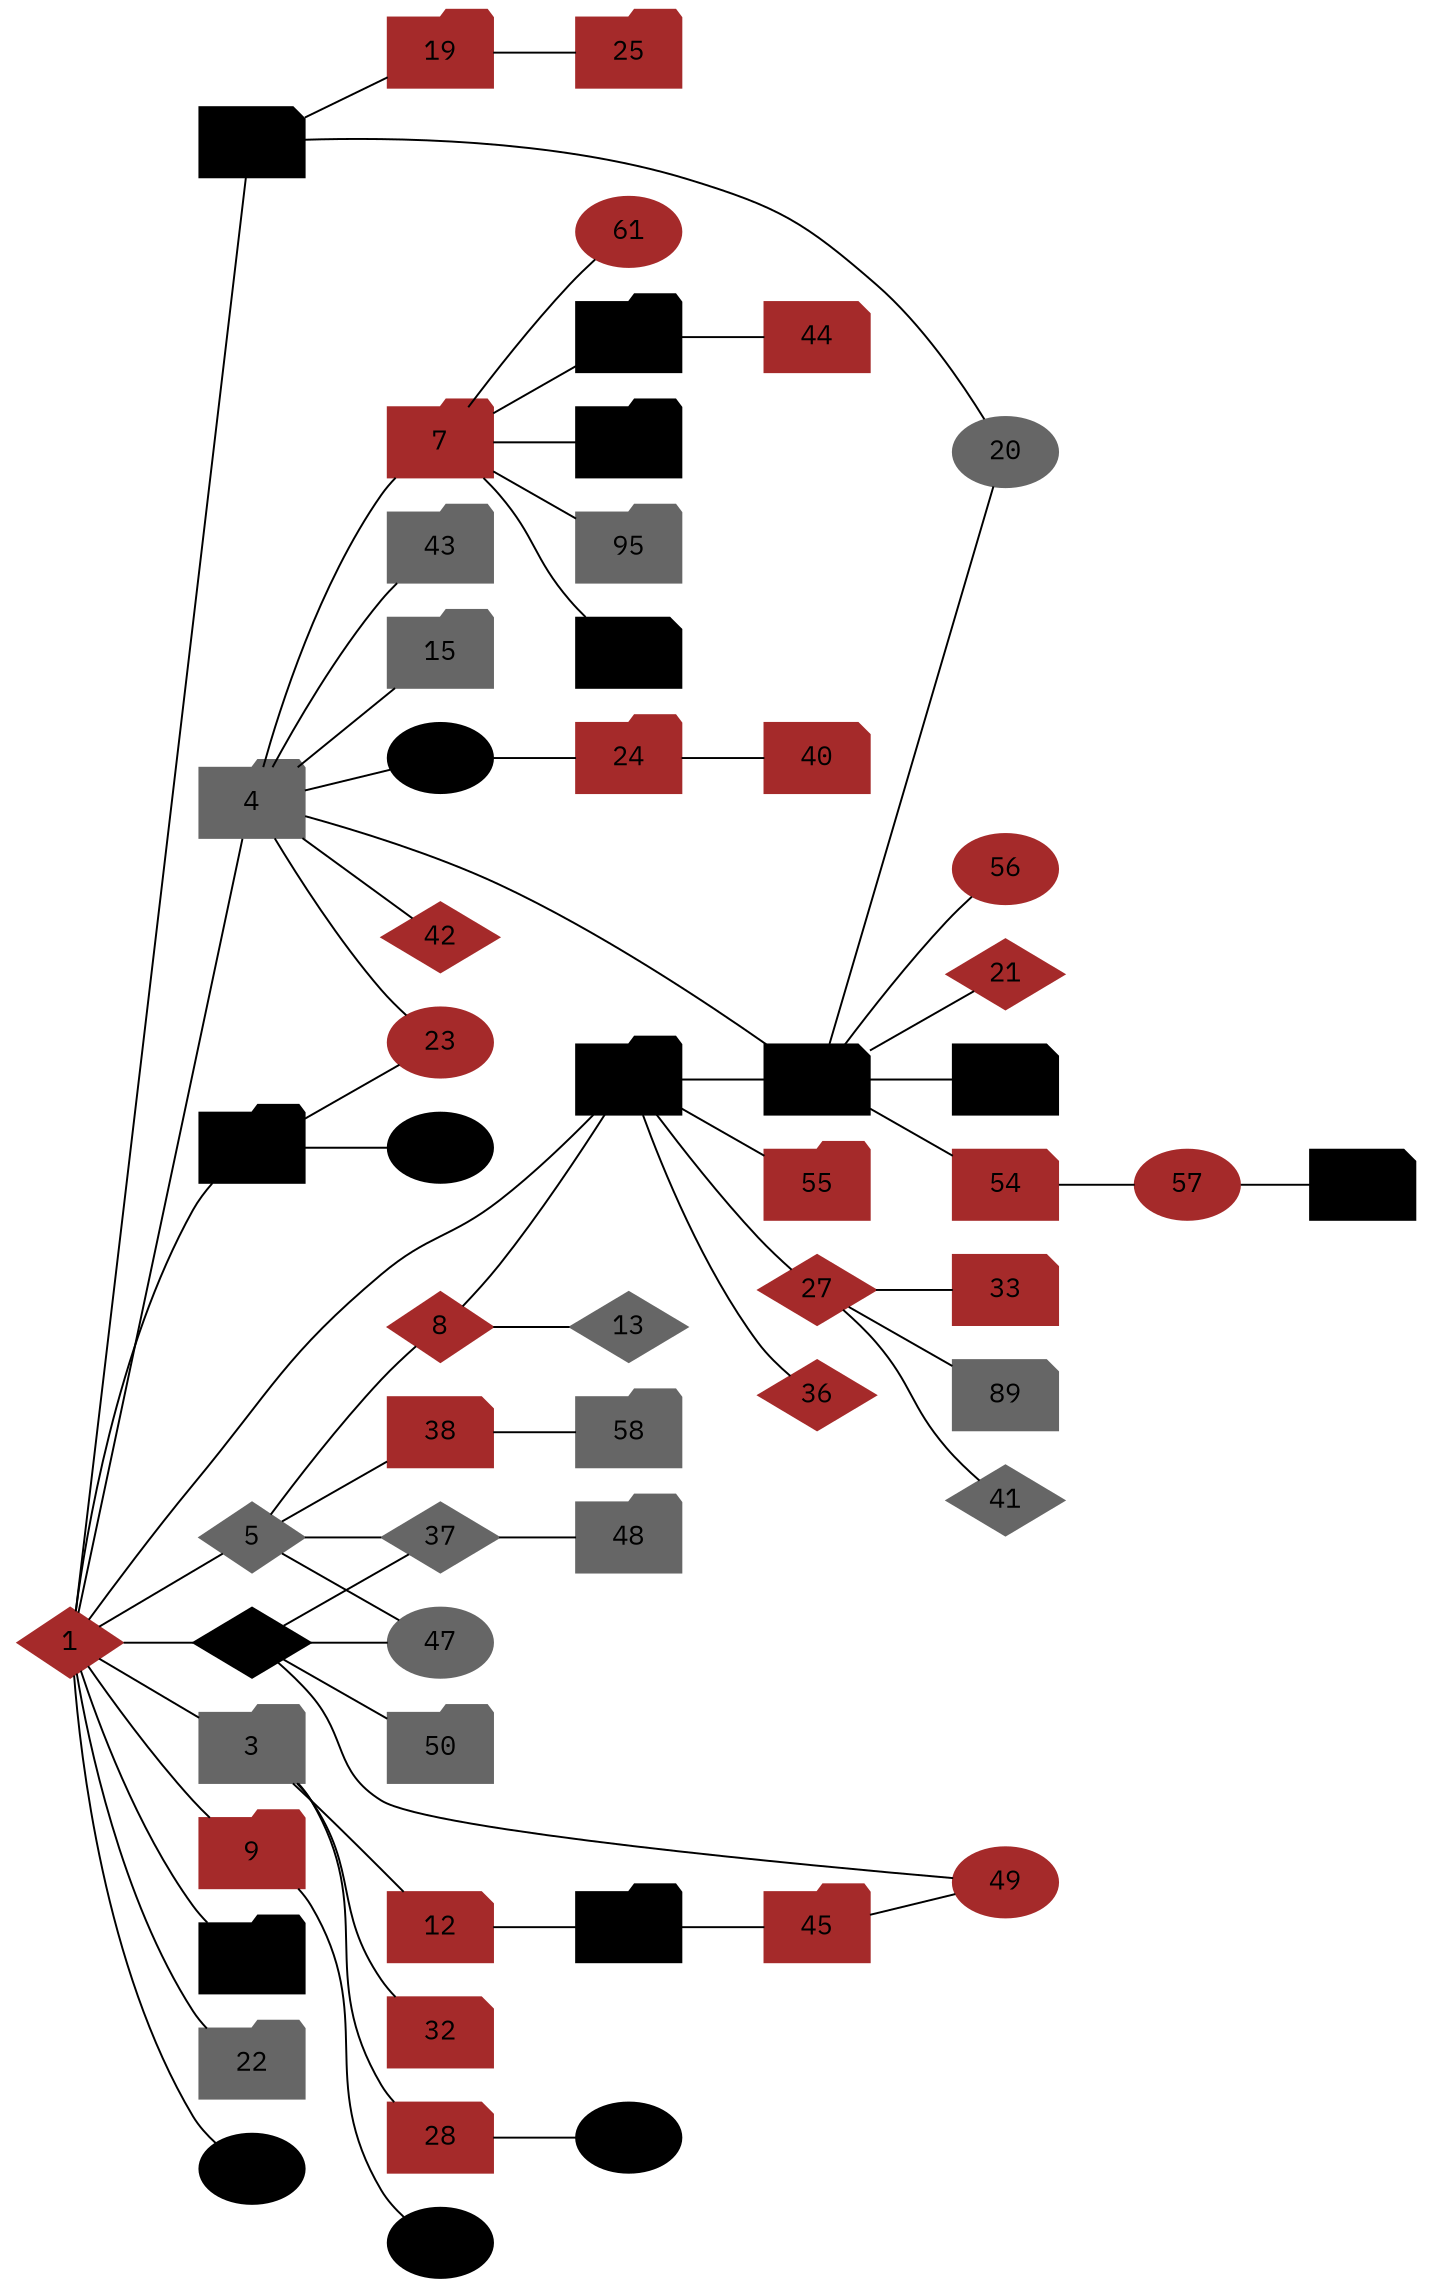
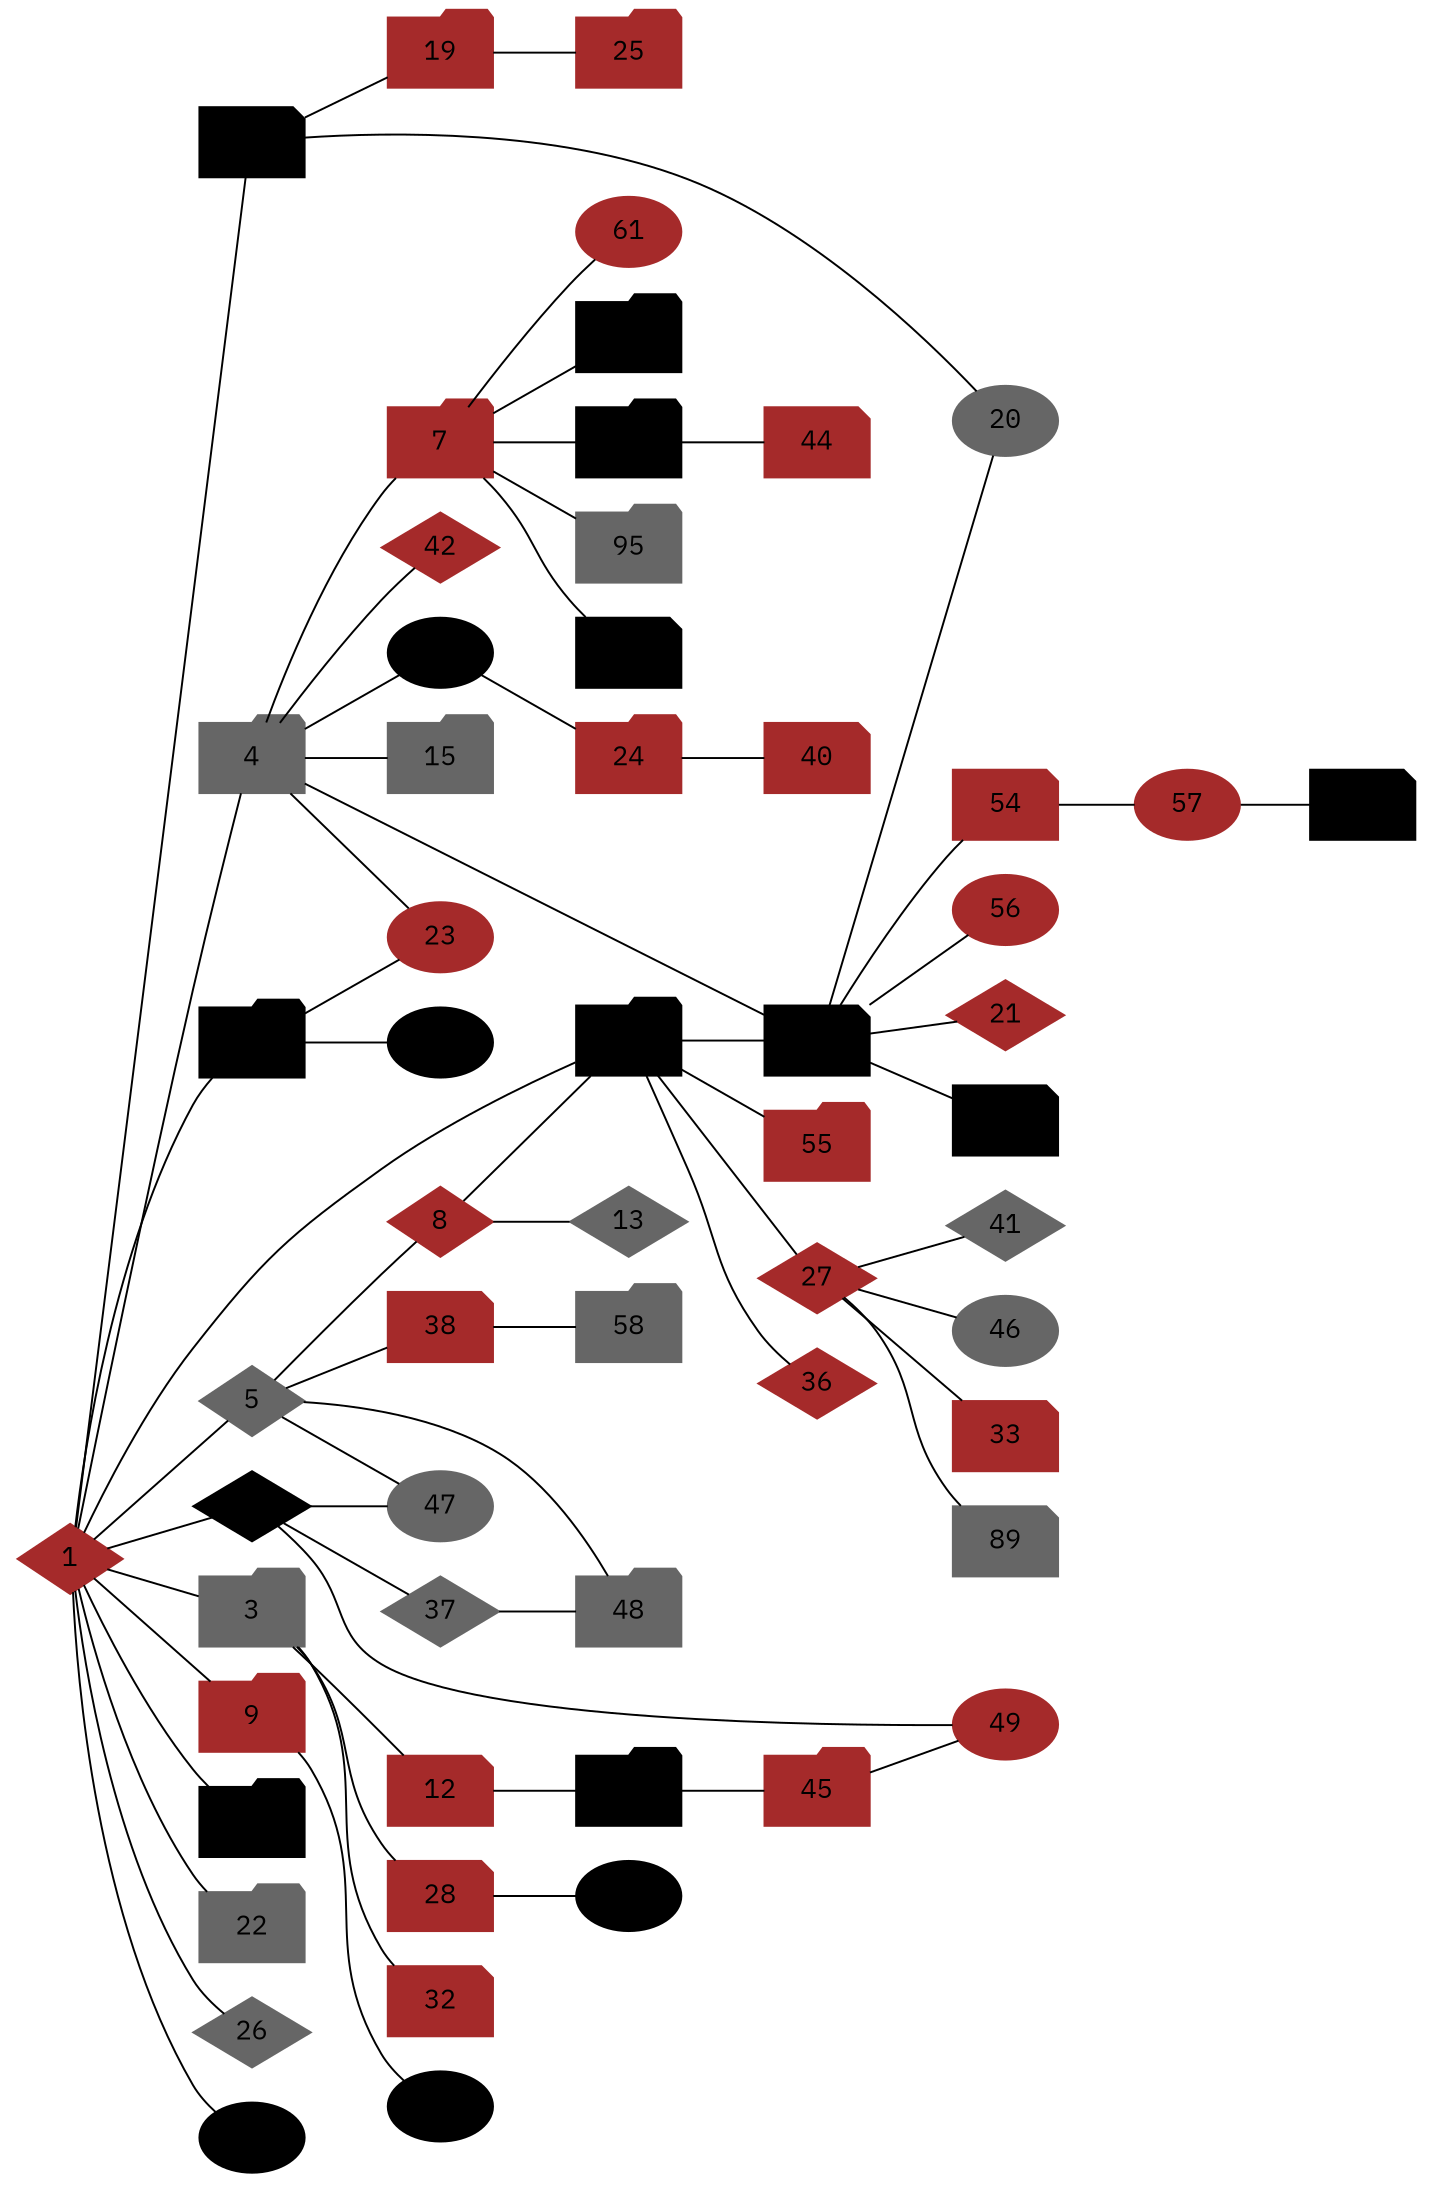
  graph {
    fontname="IBM Plex Mono"
    rankdir=LR
    node [color=brown fontname="IBM Plex Mono" shape=folder style=filled]
    edge [fontname="IBM Plex Mono" weight=1.0]
    1 [shape=diamond]
    2 [color=black shape=note]
    3 [color=gray40]
    4 [color=gray40]
    5 [color=gray40 shape=diamond]
    6 [color=black]
    9
    10 [color=black]
    11 [color=black]
    22 [color=gray40]
+   26 [color=gray40 shape=diamond]
    30 [color=black shape=diamond]
    34 [color=black shape=ellipse]
    19
    20 [color=gray40 shape=ellipse]
    12 [shape=note]
    28 [shape=note]
    32 [shape=note]
    7
    15 [color=gray40]
    16 [color=black shape=note]
    17 [color=black shape=ellipse]
    23 [shape=ellipse]
    42 [shape=diamond]
-   43 [color=gray40]
    8 [shape=diamond]
    37 [color=gray40 shape=diamond]
    38 [shape=note]
    47 [color=gray40 shape=ellipse]
    51 [color=black shape=ellipse]
    53 [color=black shape=ellipse]
    27 [shape=diamond]
    36 [shape=diamond]
    55
    49 [shape=ellipse]
-   50 [color=gray40]
    25
    18 [color=black]
    60 [color=black shape=ellipse]
    14 [color=black]
    29 [color=black]
    n42 [color=gray40 label=95]
    52 [color=black shape=note]
    61 [shape=ellipse]
    21 [shape=diamond]
    31 [color=black shape=note]
    54 [shape=note]
    56 [shape=ellipse]
    24
    13 [color=gray40 shape=diamond]
    48 [color=gray40]
    58 [color=gray40]
    44 [shape=note]
    33 [shape=note]
    n55 [color=gray40 label=89 shape=note]
    41 [color=gray40 shape=diamond]
+   46 [color=gray40 shape=ellipse]
    45
    57 [shape=ellipse]
    40 [shape=note]
    59 [color=black shape=note]
    1 -- 2
    1 -- 3
    1 -- 4
    1 -- 5
    1 -- 6
    1 -- 9
    1 -- 10
    1 -- 11
    1 -- 22
+   1 -- 26
    1 -- 30
    1 -- 34
    2 -- 19
    2 -- 20
    3 -- 12
    3 -- 28
    3 -- 32
    4 -- 7
    4 -- 15
    4 -- 16
    4 -- 17
    4 -- 23
    4 -- 42
-   4 -- 43
    5 -- 8
-   5 -- 37
+   5 -- 48
    5 -- 38
    5 -- 47
    6 -- 23
    6 -- 51
    9 -- 53
    11 -- 16 [weight=10.0]
    11 -- 27
    11 -- 36
    11 -- 55
    30 -- 37
    30 -- 47 [weight=3.0]
    30 -- 49
-   30 -- 50
    19 -- 25
    12 -- 18 [weight=4.0]
    28 -- 60
    7 -- 14
    7 -- 29
    7 -- n42
    7 -- 52
    7 -- 61
    16 -- 20
    16 -- 21
    16 -- 31
    16 -- 54
    16 -- 56
    17 -- 24
    8 -- 11
    8 -- 13
    37 -- 48 [weight=2.0]
    38 -- 58
    27 -- 33
    27 -- n55
    27 -- 41
+   27 -- 46
    18 -- 45
    29 -- 44
    54 -- 57
    24 -- 40 [weight=2.0]
    45 -- 49
    57 -- 59
  }
